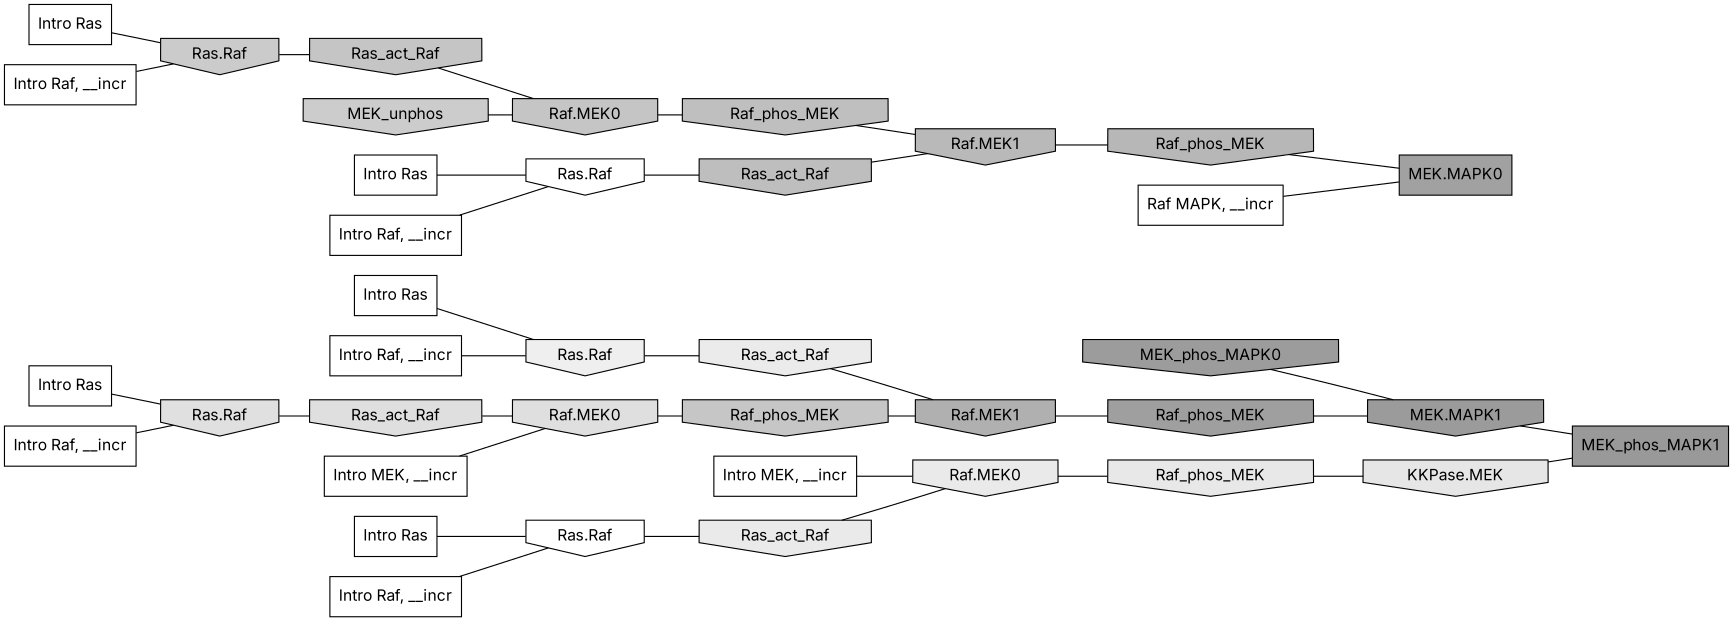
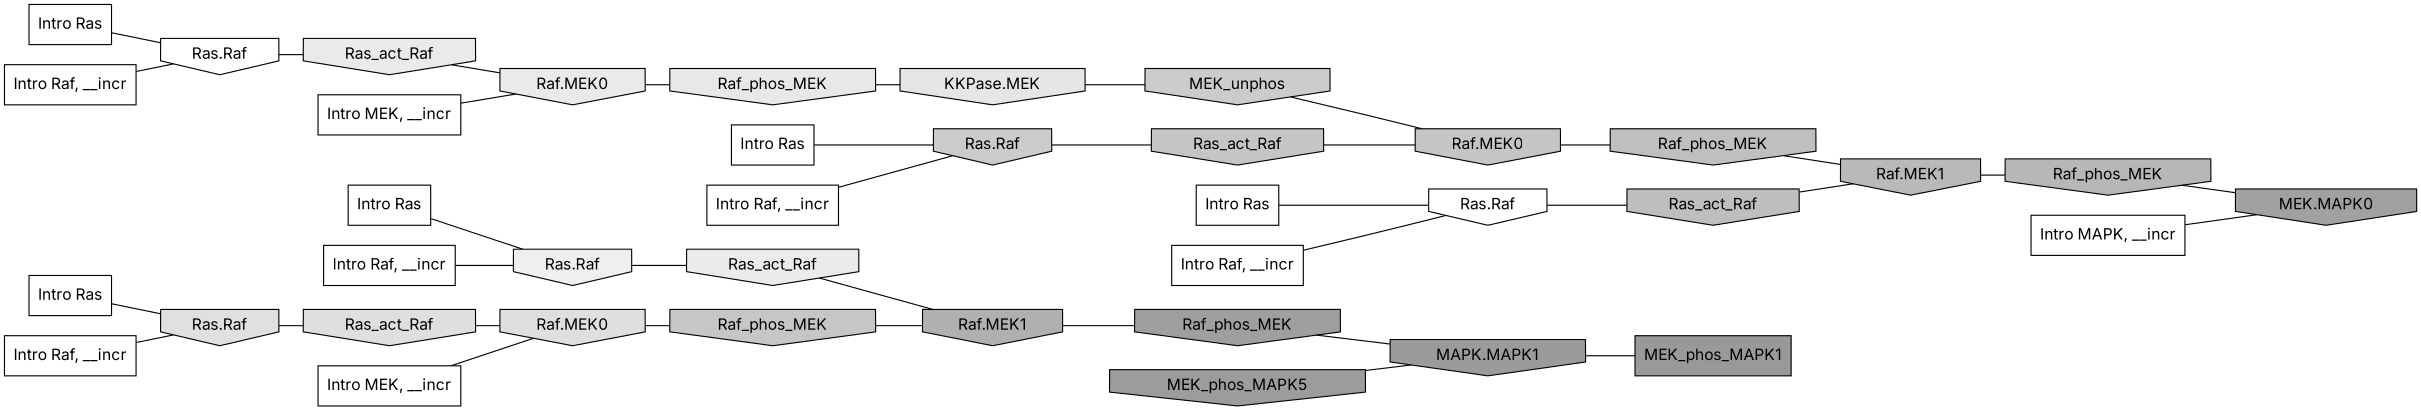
  digraph {
    fontname=Inter
    rankdir=LR
    ranksep=0.30
    node [fillcolor="0.000 0.000 1.000" fontname=Inter shape=invhouse style=filled]
    edge [color="0.000 0.000 0.000" dir=none fontname=Inter]
    n1 [label="Intro Ras" shape=rectangle]
    n2 [fillcolor="0.000 0.000 0.936" label="Ras.Raf"]
    n3 [fillcolor="0.000 0.000 0.919" label=Ras_act_Raf]
    n4 [label="Intro Ras" shape=rectangle]
    n5 [label="Ras.Raf"]
    n6 [fillcolor="0.000 0.000 0.917" label=Ras_act_Raf]
    n7 [label="Intro Ras" shape=rectangle]
    n8 [fillcolor="0.000 0.000 0.796" label="Ras.Raf"]
    n9 [fillcolor="0.000 0.000 0.771" label=Ras_act_Raf]
    n10 [label="Intro Ras" shape=rectangle]
    n11 [fillcolor="0.000 0.000 0.877" label="Ras.Raf"]
    n12 [fillcolor="0.000 0.000 0.872" label=Ras_act_Raf]
    n13 [label="Intro Ras" shape=rectangle]
    n14 [label="Ras.Raf"]
    n15 [fillcolor="0.000 0.000 0.744" label=Ras_act_Raf]
    n16 [label="Intro Raf, __incr" shape=rectangle]
    n17 [label="Intro Raf, __incr" shape=rectangle]
    n18 [label="Intro Raf, __incr" shape=rectangle]
    n19 [label="Intro Raf, __incr" shape=rectangle]
    n20 [label="Intro Raf, __incr" shape=rectangle]
    n21 [label="Intro MEK, __incr" shape=rectangle]
    n22 [fillcolor="0.000 0.000 0.916" label="Raf.MEK0"]
    n23 [fillcolor="0.000 0.000 0.907" label=Raf_phos_MEK]
    n24 [label="Intro MEK, __incr" shape=rectangle]
    n25 [fillcolor="0.000 0.000 0.872" label="Raf.MEK0"]
    n26 [fillcolor="0.000 0.000 0.775" label=Raf_phos_MEK]
-   n27 [label="Raf MAPK, __incr" shape=rectangle]
-   n28 [fillcolor="0.000 0.000 0.629" label="MEK.MAPK0" shape=box]
+   n27 [label="Intro MAPK, __incr" shape=rectangle]
+   n28 [fillcolor="0.000 0.000 0.629" label="MEK.MAPK0"]
    n29 [fillcolor="0.000 0.000 0.902" label="KKPase.MEK"]
    n30 [fillcolor="0.000 0.000 0.797" label=MEK_unphos]
    n31 [fillcolor="0.000 0.000 0.726" label="Raf.MEK1"]
    n32 [fillcolor="0.000 0.000 0.689" label="Raf.MEK1"]
    n33 [fillcolor="0.000 0.000 0.623" label=Raf_phos_MEK]
    n34 [fillcolor="0.000 0.000 0.771" label="Raf.MEK0"]
    n35 [fillcolor="0.000 0.000 0.747" label=Raf_phos_MEK]
    n36 [fillcolor="0.000 0.000 0.718" label=Raf_phos_MEK]
-   n37 [fillcolor="0.000 0.000 0.608" label="MEK.MAPK1"]
-   n38 [fillcolor="0.000 0.000 0.611" label=MEK_phos_MAPK0]
+   n37 [fillcolor="0.000 0.000 0.608" label="MAPK.MAPK1"]
+   n38 [fillcolor="0.000 0.000 0.611" label=MEK_phos_MAPK5]
    n39 [fillcolor="0.000 0.000 0.600" label=MEK_phos_MAPK1 shape=box]
    n1 -> n2
    n2 -> n3
    n3 -> n32
    n4 -> n5
    n5 -> n6
    n6 -> n22
    n7 -> n8
    n8 -> n9
    n9 -> n34
    n10 -> n11
    n11 -> n12
    n12 -> n25
    n13 -> n14
    n14 -> n15
    n15 -> n31
    n16 -> n5
    n17 -> n11
    n18 -> n8
    n19 -> n2
    n20 -> n14
    n21 -> n22
    n22 -> n23
    n23 -> n29
    n24 -> n25
    n25 -> n26
    n26 -> n32
    n27 -> n28
-   n29 -> n39
+   n29 -> n30
    n30 -> n34
    n31 -> n36
    n32 -> n33
    n33 -> n37
    n34 -> n35
    n35 -> n31
    n36 -> n28
    n37 -> n39
    n38 -> n37
  }
